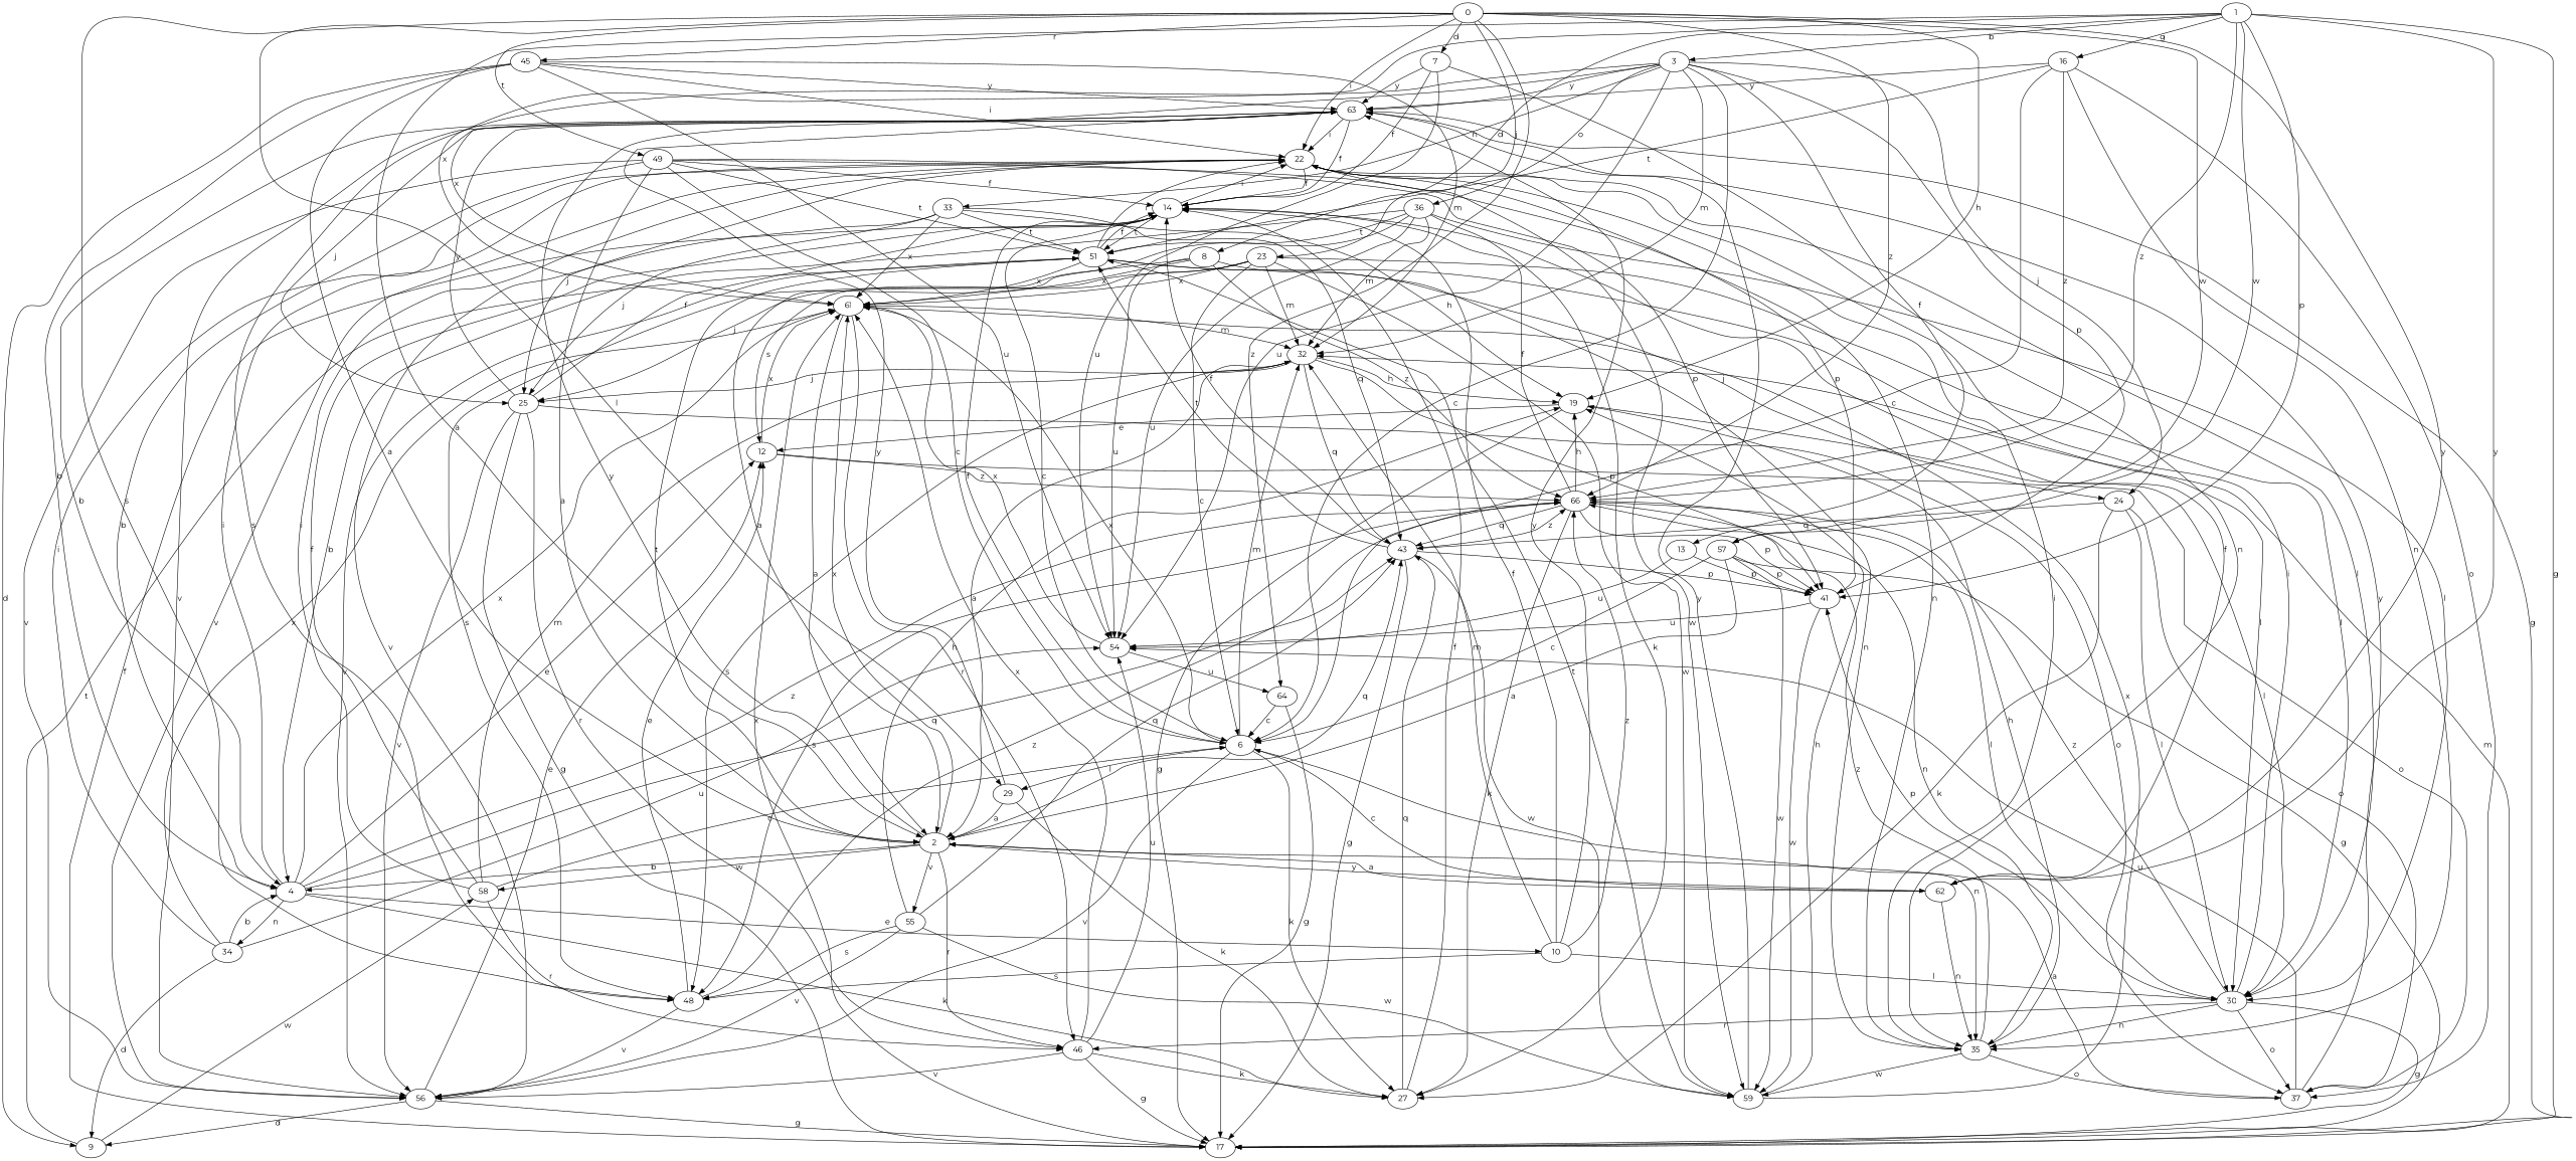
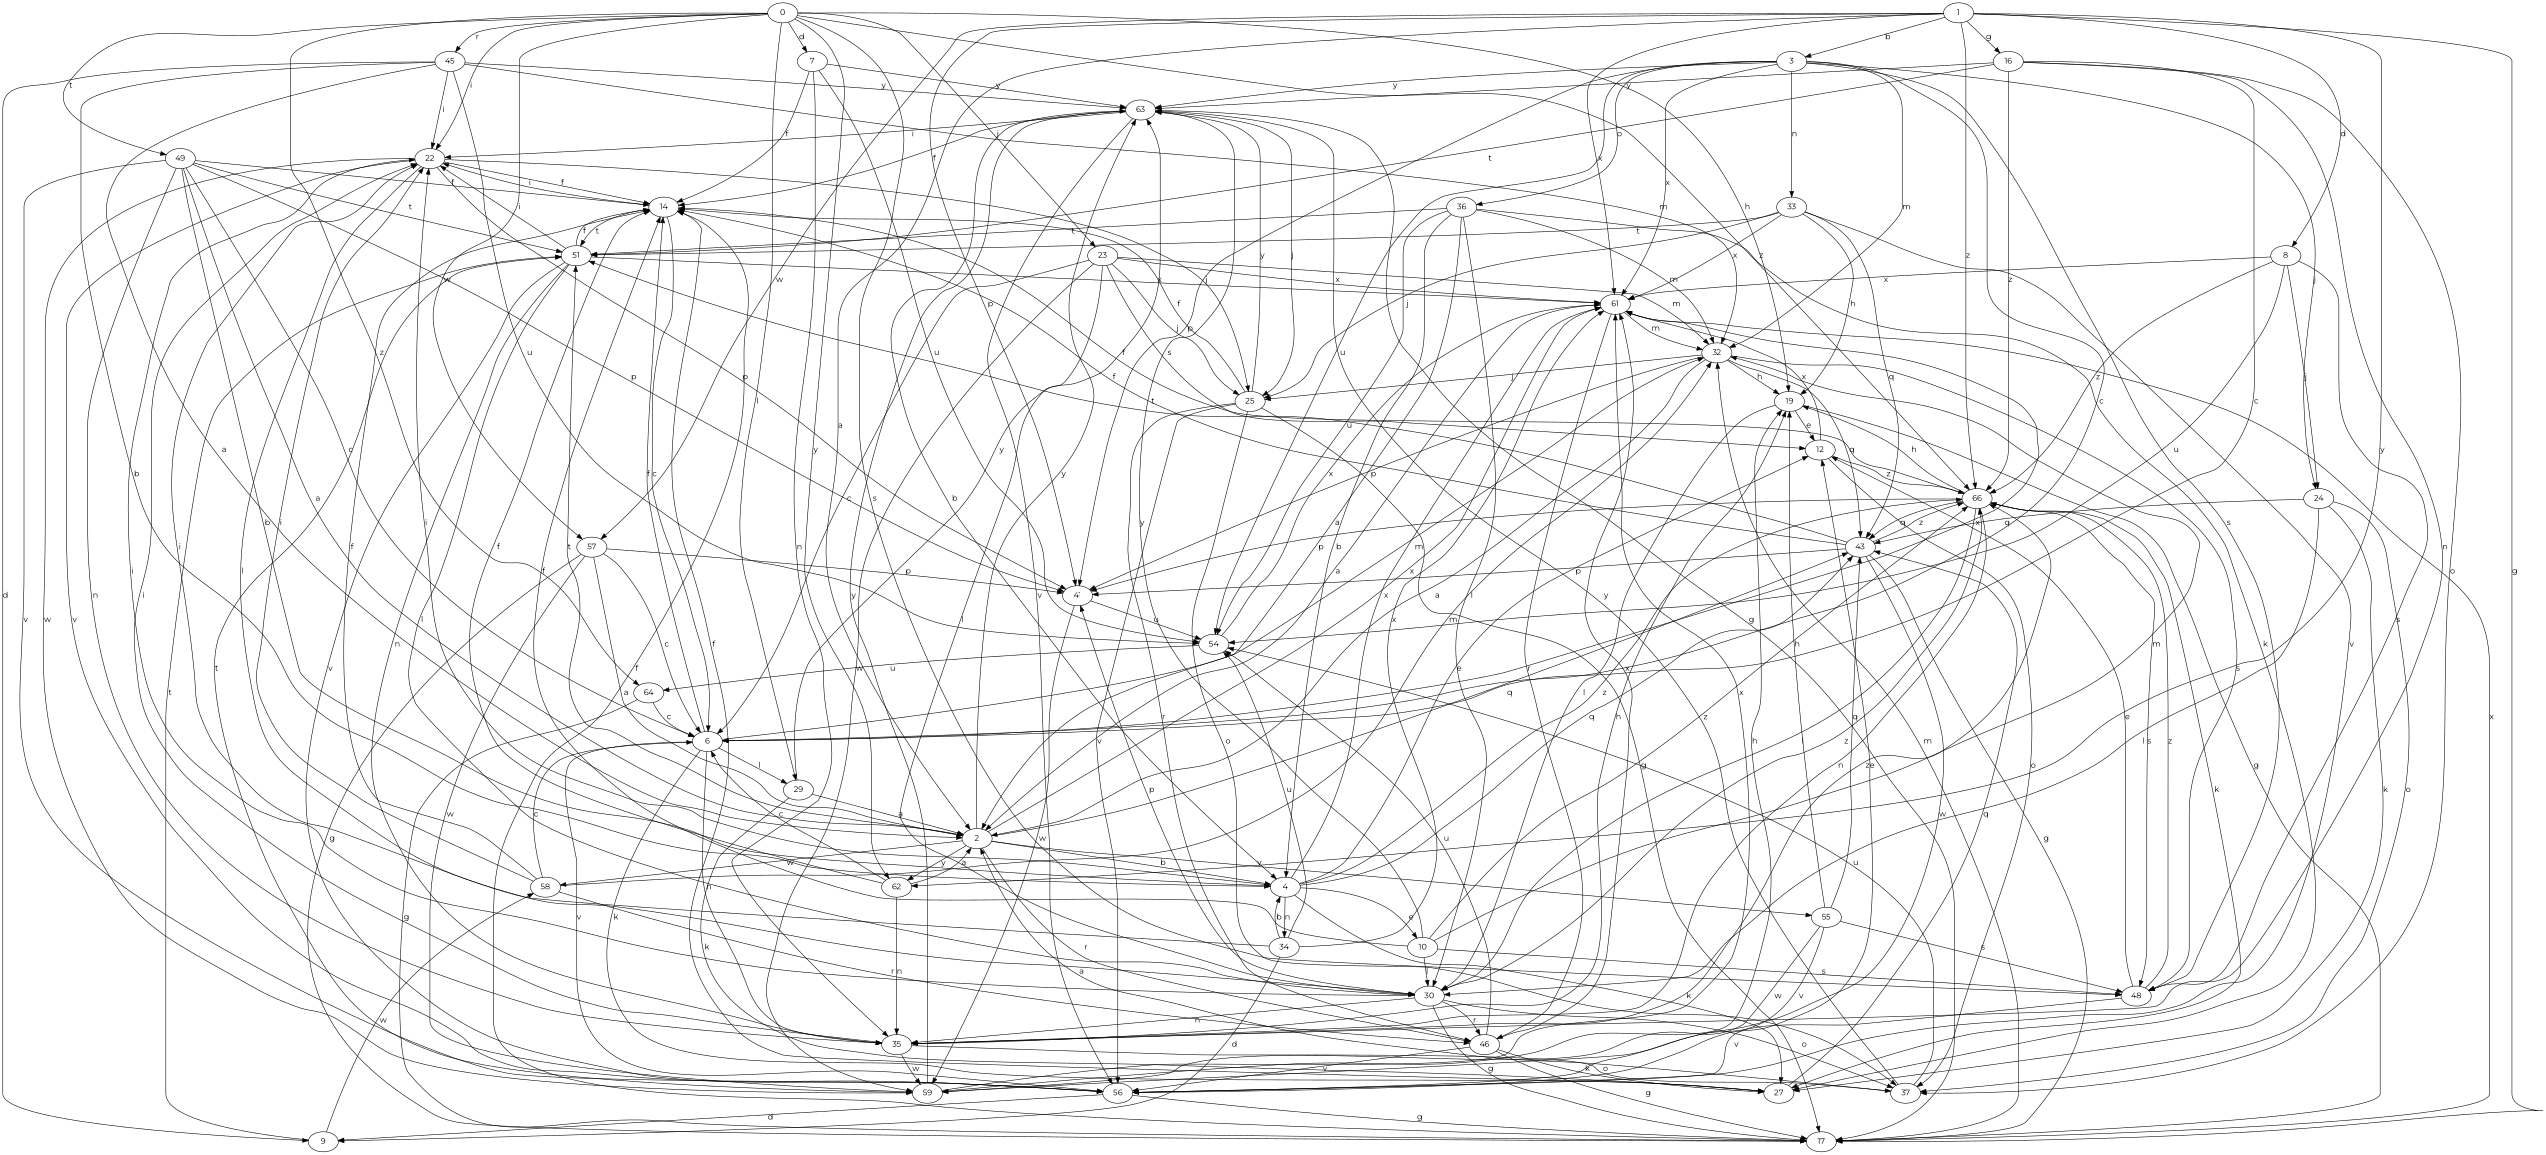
  strict digraph {
    fontname=Montserrat
    node [fontname=Montserrat]
    edge [fontname=Montserrat]
    0
    7
    19
    22
    23
    29
    45
    48
    49
    57
    62
    64
    66
    63
    54
    14
    35
    17
    12
    30
    41
    56
    25
    59
    61
    6
    32
    2
    27
    4
    9
    51
    43
    1
    3
    8
    16
    46
    55
    58
-   13
    24
    33
    36
    37
    10
    34
    0 -> 7 [label=d]
    0 -> 19 [label=h]
    0 -> 22 [label=i]
    0 -> 23 [label=j]
    0 -> 29 [label=l]
    0 -> 45 [label=r]
    0 -> 48 [label=s]
    0 -> 49 [label=t]
    0 -> 57 [label=w]
    0 -> 62 [label=y]
    0 -> 64 [label=z]
    0 -> 66 [label=z]
    7 -> 63 [label=y]
    7 -> 54 [label=u]
    7 -> 14 [label=f]
    7 -> 35 [label=n]
    19 -> 17 [label=g]
    19 -> 12 [label=e]
    19 -> 30 [label=l]
    22 -> 14 [label=f]
    22 -> 30 [label=l]
    22 -> 41 [label=p]
    22 -> 56 [label=v]
    22 -> 25 [label=j]
    22 -> 59 [label=w]
    23 -> 12 [label=s]
    23 -> 30 [label=l]
    23 -> 25 [label=j]
    23 -> 59 [label=w]
    23 -> 61 [label=x]
    23 -> 6 [label=c]
    23 -> 32 [label=m]
    29 -> 63 [label=y]
    29 -> 2 [label=a]
    29 -> 27 [label=k]
    45 -> 22 [label=i]
    45 -> 63 [label=y]
    45 -> 54 [label=u]
    45 -> 32 [label=m]
    45 -> 2 [label=a]
    45 -> 4 [label=b]
    45 -> 9 [label=d]
    48 -> 66 [label=z]
    48 -> 12 [label=e]
    48 -> 56 [label=v]
    49 -> 14 [label=f]
    49 -> 35 [label=n]
    49 -> 41 [label=p]
    49 -> 56 [label=v]
    49 -> 6 [label=c]
    49 -> 2 [label=a]
    49 -> 4 [label=b]
    49 -> 51 [label=t]
    57 -> 17 [label=g]
    57 -> 41 [label=p]
    57 -> 59 [label=w]
    57 -> 6 [label=c]
    57 -> 2 [label=a]
    62 -> 14 [label=f]
    62 -> 35 [label=n]
    62 -> 6 [label=c]
    62 -> 2 [label=a]
    64 -> 17 [label=g]
    64 -> 6 [label=c]
    66 -> 19 [label=h]
    66 -> 48 [label=s]
    66 -> 14 [label=f]
    66 -> 35 [label=n]
    66 -> 30 [label=l]
    66 -> 41 [label=p]
    66 -> 27 [label=k]
    66 -> 43 [label=q]
    63 -> 22 [label=i]
    63 -> 14 [label=f]
    63 -> 17 [label=g]
    63 -> 56 [label=v]
    63 -> 25 [label=j]
    63 -> 4 [label=b]
    54 -> 64 [label=u]
    54 -> 61 [label=x]
    14 -> 22 [label=i]
    14 -> 6 [label=c]
    14 -> 51 [label=t]
    35 -> 19 [label=h]
    35 -> 22 [label=i]
    35 -> 66 [label=z]
    35 -> 59 [label=w]
    35 -> 37 [label=o]
    17 -> 14 [label=f]
    17 -> 61 [label=x]
    17 -> 32 [label=m]
    12 -> 66 [label=z]
    12 -> 61 [label=x]
    12 -> 37 [label=o]
    30 -> 22 [label=i]
    30 -> 66 [label=z]
    30 -> 35 [label=n]
    30 -> 17 [label=g]
    30 -> 41 [label=p]
    30 -> 46 [label=r]
    30 -> 37 [label=o]
    41 -> 54 [label=u]
    41 -> 59 [label=w]
    56 -> 17 [label=g]
    56 -> 12 [label=e]
    56 -> 9 [label=d]
    25 -> 63 [label=y]
    25 -> 14 [label=f]
    25 -> 17 [label=g]
    25 -> 56 [label=v]
    25 -> 46 [label=r]
    25 -> 37 [label=o]
    59 -> 19 [label=h]
    59 -> 63 [label=y]
    59 -> 61 [label=x]
    59 -> 51 [label=t]
    61 -> 32 [label=m]
    61 -> 2 [label=a]
    61 -> 46 [label=r]
    6 -> 29 [label=l]
    6 -> 14 [label=f]
    6 -> 35 [label=n]
    6 -> 56 [label=v]
    6 -> 61 [label=x]
    6 -> 32 [label=m]
    6 -> 27 [label=k]
    32 -> 19 [label=h]
    32 -> 48 [label=s]
    32 -> 41 [label=p]
    32 -> 25 [label=j]
    32 -> 2 [label=a]
    32 -> 43 [label=q]
    2 -> 62 [label=y]
    2 -> 63 [label=y]
    2 -> 61 [label=x]
    2 -> 4 [label=b]
    2 -> 51 [label=t]
    2 -> 43 [label=q]
    2 -> 46 [label=r]
    2 -> 55 [label=v]
    2 -> 58 [label=w]
    27 -> 14 [label=f]
    27 -> 43 [label=q]
    4 -> 22 [label=i]
    4 -> 66 [label=z]
    4 -> 12 [label=e]
    4 -> 61 [label=x]
    4 -> 27 [label=k]
    4 -> 43 [label=q]
    4 -> 10 [label=e]
    4 -> 34 [label=n]
    9 -> 51 [label=t]
    9 -> 58 [label=w]
    51 -> 22 [label=i]
    51 -> 14 [label=f]
    51 -> 35 [label=n]
    51 -> 30 [label=l]
    51 -> 56 [label=v]
    51 -> 61 [label=x]
    43 -> 66 [label=z]
    43 -> 14 [label=f]
    43 -> 17 [label=g]
    43 -> 41 [label=p]
    43 -> 59 [label=w]
    43 -> 51 [label=t]
    1 -> 57 [label=w]
    1 -> 62 [label=y]
    1 -> 66 [label=z]
    1 -> 17 [label=g]
    1 -> 41 [label=p]
    1 -> 61 [label=x]
    1 -> 2 [label=a]
    1 -> 3 [label=b]
    1 -> 8 [label=d]
    1 -> 16 [label=g]
    3 -> 48 [label=s]
    3 -> 63 [label=y]
    3 -> 54 [label=u]
    3 -> 41 [label=p]
    3 -> 61 [label=x]
    3 -> 6 [label=c]
    3 -> 32 [label=m]
-   3 -> 13 [label=f]
    3 -> 24 [label=j]
    3 -> 33 [label=n]
    3 -> 36 [label=o]
    8 -> 48 [label=s]
    8 -> 66 [label=z]
    8 -> 54 [label=u]
    8 -> 61 [label=x]
    8 -> 24 [label=j]
    16 -> 66 [label=z]
    16 -> 63 [label=y]
    16 -> 35 [label=n]
    16 -> 6 [label=c]
    16 -> 51 [label=t]
    16 -> 37 [label=o]
    46 -> 54 [label=u]
    46 -> 17 [label=g]
    46 -> 56 [label=v]
    46 -> 61 [label=x]
    46 -> 27 [label=k]
    55 -> 19 [label=h]
    55 -> 48 [label=s]
    55 -> 56 [label=v]
    55 -> 59 [label=w]
    55 -> 43 [label=q]
    58 -> 22 [label=i]
    58 -> 14 [label=f]
    58 -> 6 [label=c]
    58 -> 32 [label=m]
    58 -> 46 [label=r]
-   13 -> 54 [label=u]
-   13 -> 41 [label=p]
    24 -> 30 [label=l]
    24 -> 27 [label=k]
    24 -> 43 [label=q]
    24 -> 37 [label=o]
    33 -> 19 [label=h]
    33 -> 56 [label=v]
    33 -> 25 [label=j]
    33 -> 61 [label=x]
    33 -> 51 [label=t]
    33 -> 43 [label=q]
    36 -> 54 [label=u]
    36 -> 30 [label=l]
    36 -> 32 [label=m]
    36 -> 2 [label=a]
    36 -> 27 [label=k]
    36 -> 4 [label=b]
    36 -> 51 [label=t]
    37 -> 63 [label=y]
    37 -> 54 [label=u]
    37 -> 2 [label=a]
    10 -> 48 [label=s]
    10 -> 66 [label=z]
    10 -> 63 [label=y]
    10 -> 14 [label=f]
    10 -> 30 [label=l]
    10 -> 32 [label=m]
    34 -> 22 [label=i]
    34 -> 54 [label=u]
    34 -> 61 [label=x]
    34 -> 4 [label=b]
    34 -> 9 [label=d]
  }
